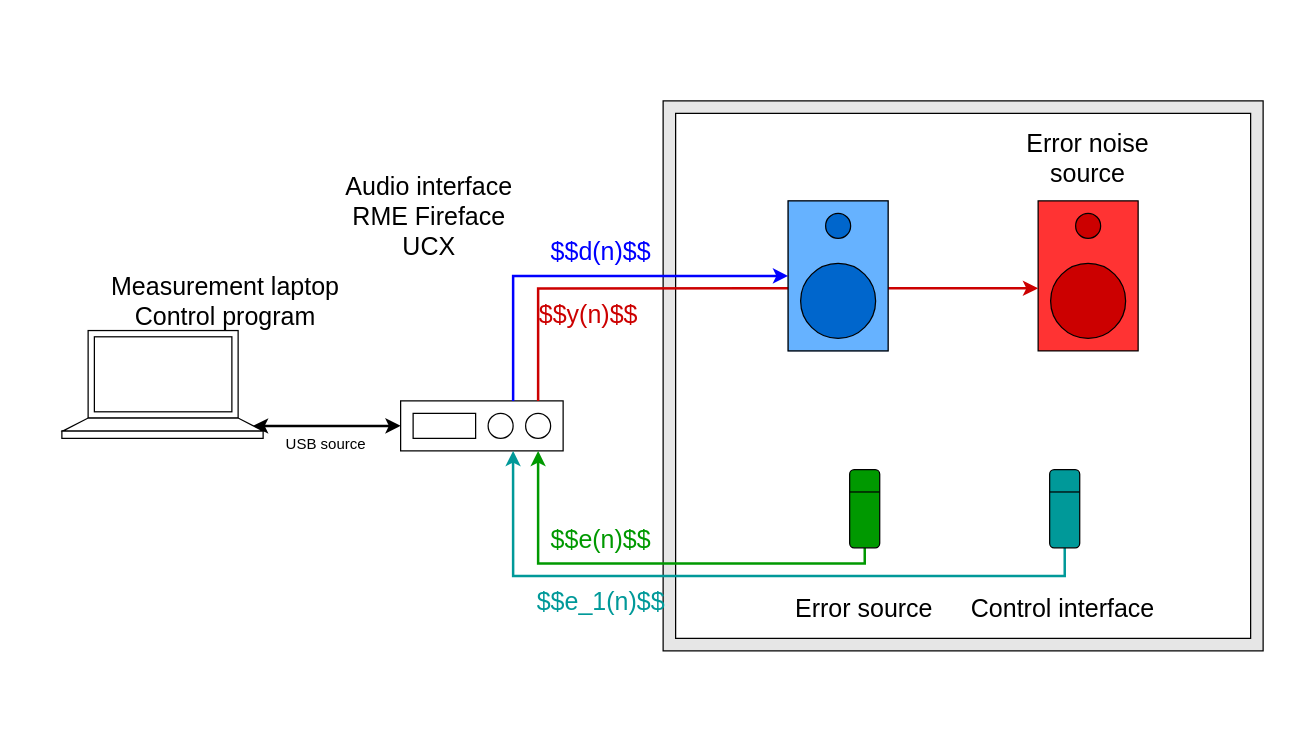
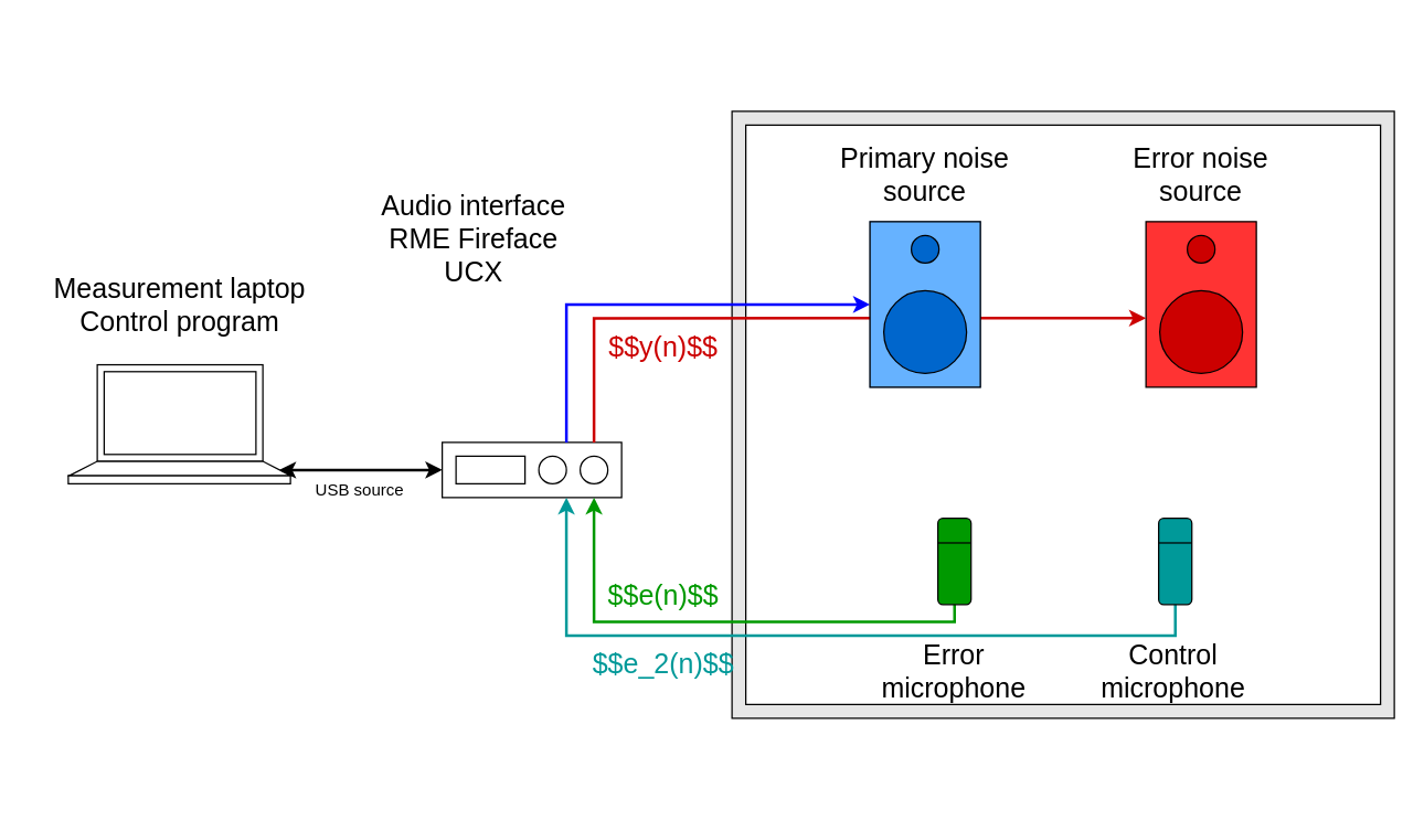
  <mxCell id="0" />
  <mxCell id="1" parent="0" />
  <mxCell id="2" value="" style="rounded=0;whiteSpace=wrap;html=1;fillColor=#E6E6E6;" parent="1" vertex="1"><mxGeometry x="530" y="80" width="480" height="440" as="geometry" /></mxCell>
  <mxCell id="3" value="" style="rounded=0;whiteSpace=wrap;html=1;fillColor=#FFFFFF;" parent="1" vertex="1"><mxGeometry x="540" y="90" width="460" height="420" as="geometry" /></mxCell>
  <mxCell id="4" value="" style="group;fillColor=#dae8fc;strokeColor=#6c8ebf;container=0;" parent="1" vertex="1" connectable="0"><mxGeometry x="630" y="160" width="80" height="120" as="geometry" /></mxCell>
  <mxCell id="5" value="" style="group;fillColor=#FF3333;container=0;" parent="1" vertex="1" connectable="0"><mxGeometry x="830" y="160" width="80" height="120" as="geometry" /></mxCell>
  <mxCell id="6" value="" style="rounded=0;whiteSpace=wrap;html=1;" parent="1" vertex="1"><mxGeometry x="320" y="320" width="130" height="40" as="geometry" /></mxCell>
  <mxCell id="7" value="" style="rounded=0;whiteSpace=wrap;html=1;" parent="1" vertex="1"><mxGeometry x="330" y="330" width="50" height="20" as="geometry" /></mxCell>
  <mxCell id="8" value="" style="ellipse;whiteSpace=wrap;html=1;aspect=fixed;" parent="1" vertex="1"><mxGeometry x="390" y="330" width="20" height="20" as="geometry" /></mxCell>
  <mxCell id="9" value="" style="ellipse;whiteSpace=wrap;html=1;aspect=fixed;" parent="1" vertex="1"><mxGeometry x="420" y="330" width="20" height="20" as="geometry" /></mxCell>
+ <mxCell id="10" value="&lt;font style=&quot;font-size: 20px;&quot;&gt;Primary noise source&lt;/font&gt;" style="text;html=1;strokeColor=none;fillColor=none;align=center;verticalAlign=middle;whiteSpace=wrap;rounded=0;" parent="1" vertex="1"><mxGeometry x="590" y="110" width="160" height="30" as="geometry" /></mxCell>
  <mxCell id="11" value="&lt;font style=&quot;font-size: 20px;&quot;&gt;Error noise source&lt;/font&gt;" style="text;html=1;strokeColor=none;fillColor=none;align=center;verticalAlign=middle;whiteSpace=wrap;rounded=0;" parent="1" vertex="1"><mxGeometry x="790" y="110" width="160" height="30" as="geometry" /></mxCell>
- <mxCell id="12" value="&lt;font style=&quot;font-size: 20px;&quot;&gt;Error source&lt;br&gt;&lt;/font&gt;" style="text;html=1;strokeColor=none;fillColor=none;align=center;verticalAlign=middle;whiteSpace=wrap;rounded=0;" parent="1" vertex="1"><mxGeometry x="616.25" y="470" width="150" height="30" as="geometry" /></mxCell>
- <mxCell id="13" value="&lt;font style=&quot;font-size: 20px;&quot;&gt;Control interface&lt;br&gt;&lt;/font&gt;" style="text;html=1;strokeColor=none;fillColor=none;align=center;verticalAlign=middle;whiteSpace=wrap;rounded=0;" parent="1" vertex="1"><mxGeometry x="770" y="470" width="160" height="30" as="geometry" /></mxCell>
+ <mxCell id="12" value="&lt;font style=&quot;font-size: 20px;&quot;&gt;Error microphone&lt;br&gt;&lt;/font&gt;" style="text;html=1;strokeColor=none;fillColor=none;align=center;verticalAlign=middle;whiteSpace=wrap;rounded=0;" parent="1" vertex="1"><mxGeometry x="616.25" y="470" width="150" height="30" as="geometry" /></mxCell>
+ <mxCell id="13" value="&lt;font style=&quot;font-size: 20px;&quot;&gt;Control microphone&lt;br&gt;&lt;/font&gt;" style="text;html=1;strokeColor=none;fillColor=none;align=center;verticalAlign=middle;whiteSpace=wrap;rounded=0;" parent="1" vertex="1"><mxGeometry x="770" y="470" width="160" height="30" as="geometry" /></mxCell>
  <mxCell id="14" value="" style="rounded=0;whiteSpace=wrap;html=1;rotation=90;fillColor=#FF3333;" parent="1" vertex="1"><mxGeometry x="810" y="180" width="120" height="80" as="geometry" /></mxCell>
  <mxCell id="15" value="" style="ellipse;whiteSpace=wrap;html=1;aspect=fixed;fillColor=#CC0000;" parent="1" vertex="1"><mxGeometry x="840" y="210" width="60" height="60" as="geometry" /></mxCell>
  <mxCell id="16" value="" style="ellipse;whiteSpace=wrap;html=1;aspect=fixed;fillColor=#CC0000;" parent="1" vertex="1"><mxGeometry x="860" y="170" width="20" height="20" as="geometry" /></mxCell>
  <mxCell id="17" style="edgeStyle=orthogonalEdgeStyle;rounded=0;orthogonalLoop=1;jettySize=auto;html=1;entryX=0.846;entryY=1;entryDx=0;entryDy=0;entryPerimeter=0;strokeWidth=2;strokeColor=#009900;" parent="1" source="18" target="6" edge="1"><mxGeometry relative="1" as="geometry"><Array as="points"><mxPoint x="691" y="450" /><mxPoint x="430" y="450" /></Array></mxGeometry></mxCell>
  <mxCell id="18" value="" style="rounded=1;whiteSpace=wrap;html=1;rotation=90;movable=1;resizable=1;rotatable=1;deletable=1;editable=1;locked=0;connectable=1;fillColor=#009900;" parent="1" vertex="1"><mxGeometry x="660.005" y="394.229" width="62.5" height="24.053" as="geometry" /></mxCell>
  <mxCell id="19" value="" style="endArrow=none;html=1;rounded=0;entryX=0.286;entryY=0;entryDx=0;entryDy=0;entryPerimeter=0;exitX=0.286;exitY=0.994;exitDx=0;exitDy=0;exitPerimeter=0;movable=1;resizable=1;rotatable=1;deletable=1;editable=1;locked=0;connectable=1;" parent="1" source="18" target="18" edge="1"><mxGeometry width="50" height="50" relative="1" as="geometry"><mxPoint x="683.135" y="374.809" as="sourcePoint" /><mxPoint x="733.135" y="300.801" as="targetPoint" /></mxGeometry></mxCell>
  <mxCell id="20" style="edgeStyle=orthogonalEdgeStyle;rounded=0;orthogonalLoop=1;jettySize=auto;html=1;entryX=0.692;entryY=1;entryDx=0;entryDy=0;entryPerimeter=0;strokeWidth=2;strokeColor=#009999;" parent="1" source="21" target="6" edge="1"><mxGeometry relative="1" as="geometry"><Array as="points"><mxPoint x="851" y="460" /><mxPoint x="410" y="460" /></Array></mxGeometry></mxCell>
  <mxCell id="21" value="" style="rounded=1;whiteSpace=wrap;html=1;rotation=90;movable=1;resizable=1;rotatable=1;deletable=1;editable=1;locked=0;connectable=1;fillColor=#009999;" parent="1" vertex="1"><mxGeometry x="819.995" y="394.229" width="62.5" height="24.053" as="geometry" /></mxCell>
  <mxCell id="22" value="" style="endArrow=none;html=1;rounded=0;entryX=0.286;entryY=0;entryDx=0;entryDy=0;entryPerimeter=0;exitX=0.286;exitY=0.994;exitDx=0;exitDy=0;exitPerimeter=0;movable=1;resizable=1;rotatable=1;deletable=1;editable=1;locked=0;connectable=1;" parent="1" source="21" target="21" edge="1"><mxGeometry width="50" height="50" relative="1" as="geometry"><mxPoint x="843.125" y="374.809" as="sourcePoint" /><mxPoint x="893.125" y="300.801" as="targetPoint" /></mxGeometry></mxCell>
  <mxCell id="23" value="" style="endArrow=classic;html=1;rounded=0;entryX=0.5;entryY=1;entryDx=0;entryDy=0;strokeWidth=2;strokeColor=#0000FF;" parent="1" target="28" edge="1"><mxGeometry width="50" height="50" relative="1" as="geometry"><mxPoint x="410" y="320" as="sourcePoint" /><mxPoint x="460" y="270" as="targetPoint" /><Array as="points"><mxPoint x="410" y="300" /><mxPoint x="410" y="220" /><mxPoint x="610" y="220" /></Array></mxGeometry></mxCell>
  <mxCell id="24" value="" style="endArrow=classic;html=1;rounded=0;strokeWidth=2;strokeColor=#CC0000;entryX=0.583;entryY=1;entryDx=0;entryDy=0;entryPerimeter=0;" parent="1" target="14" edge="1"><mxGeometry width="50" height="50" relative="1" as="geometry"><mxPoint x="430" y="320" as="sourcePoint" /><mxPoint x="519.615" y="190" as="targetPoint" /><Array as="points"><mxPoint x="430" y="310" /><mxPoint x="430" y="230" /></Array></mxGeometry></mxCell>
  <mxCell id="25" value="" style="endArrow=classic;startArrow=classic;html=1;rounded=0;entryX=0;entryY=0.5;entryDx=0;entryDy=0;strokeWidth=2;exitX=0.949;exitY=0.614;exitDx=0;exitDy=0;exitPerimeter=0;" parent="1" source="39" target="6" edge="1"><mxGeometry width="50" height="50" relative="1" as="geometry"><mxPoint x="230" y="340" as="sourcePoint" /><mxPoint x="280" y="290" as="targetPoint" /></mxGeometry></mxCell>
  <mxCell id="26" value="&lt;font style=&quot;font-size: 20px;&quot;&gt;Audio interface RME Fireface UCX&lt;/font&gt;" style="text;html=1;strokeColor=none;fillColor=none;align=center;verticalAlign=middle;whiteSpace=wrap;rounded=0;" parent="1" vertex="1"><mxGeometry x="262.5" y="157" width="160" height="30" as="geometry" /></mxCell>
- <mxCell id="27" value="&lt;div style=&quot;font-size: 20px;&quot;&gt;&lt;font style=&quot;font-size: 20px;&quot;&gt;Measurement laptop&lt;/font&gt;&lt;/div&gt;&lt;div style=&quot;font-size: 20px;&quot;&gt;&lt;font style=&quot;font-size: 20px;&quot;&gt;Control program&lt;font style=&quot;font-size: 20px;&quot;&gt;&lt;br&gt;&lt;/font&gt;&lt;/font&gt;&lt;/div&gt;" style="text;html=1;strokeColor=none;fillColor=none;align=center;verticalAlign=middle;whiteSpace=wrap;rounded=0;" parent="1" vertex="1"><mxGeometry x="70" y="225" width="220" height="30" as="geometry" /></mxCell>
+ <mxCell id="27" value="&lt;div style=&quot;font-size: 20px;&quot;&gt;&lt;font style=&quot;font-size: 20px;&quot;&gt;Measurement laptop&lt;/font&gt;&lt;/div&gt;&lt;div style=&quot;font-size: 20px;&quot;&gt;&lt;font style=&quot;font-size: 20px;&quot;&gt;Control program&lt;font style=&quot;font-size: 20px;&quot;&gt;&lt;br&gt;&lt;/font&gt;&lt;/font&gt;&lt;/div&gt;" style="text;html=1;strokeColor=none;fillColor=none;align=center;verticalAlign=middle;whiteSpace=wrap;rounded=0;" parent="1" vertex="1"><mxGeometry x="20" y="205" width="220" height="30" as="geometry" /></mxCell>
  <mxCell id="28" value="" style="rounded=0;whiteSpace=wrap;html=1;rotation=90;fillColor=#66B2FF;" parent="1" vertex="1"><mxGeometry x="610" y="180" width="120" height="80" as="geometry" /></mxCell>
  <mxCell id="29" value="" style="ellipse;whiteSpace=wrap;html=1;aspect=fixed;fillColor=#0066CC;" parent="1" vertex="1"><mxGeometry x="640" y="210" width="60" height="60" as="geometry" /></mxCell>
  <mxCell id="30" value="" style="ellipse;whiteSpace=wrap;html=1;aspect=fixed;fillColor=#0066CC;" parent="1" vertex="1"><mxGeometry x="660" y="170" width="20" height="20" as="geometry" /></mxCell>
- <mxCell id="31" value="&lt;font color=&quot;#0000ff&quot; style=&quot;font-size: 20px;&quot;&gt;$$d(n)$$&lt;/font&gt;" style="text;html=1;align=center;verticalAlign=middle;resizable=0;points=[];autosize=1;strokeColor=none;fillColor=none;" parent="1" vertex="1"><mxGeometry x="430" y="180" width="100" height="40" as="geometry" /></mxCell>
  <mxCell id="32" value="&lt;font color=&quot;#009900&quot; style=&quot;font-size: 20px;&quot;&gt;$$e(n)$$&lt;/font&gt;" style="text;html=1;align=center;verticalAlign=middle;resizable=0;points=[];autosize=1;strokeColor=none;fillColor=none;" parent="1" vertex="1"><mxGeometry x="430" y="410" width="100" height="40" as="geometry" /></mxCell>
- <mxCell id="33" value="&lt;font color=&quot;#009999&quot; style=&quot;font-size: 20px;&quot;&gt;$$e_1(n)$$&lt;/font&gt;" style="text;html=1;align=center;verticalAlign=middle;resizable=0;points=[];autosize=1;strokeColor=none;fillColor=none;" parent="1" vertex="1"><mxGeometry x="415" y="460" width="130" height="40" as="geometry" /></mxCell>
+ <mxCell id="33" value="&lt;font color=&quot;#009999&quot; style=&quot;font-size: 20px;&quot;&gt;$$e_2(n)$$&lt;/font&gt;" style="text;html=1;align=center;verticalAlign=middle;resizable=0;points=[];autosize=1;strokeColor=none;fillColor=none;" parent="1" vertex="1"><mxGeometry x="415" y="460" width="130" height="40" as="geometry" /></mxCell>
  <mxCell id="34" value="USB source" style="text;html=1;align=center;verticalAlign=middle;resizable=0;points=[];autosize=1;strokeColor=none;fillColor=none;" parent="1" vertex="1"><mxGeometry x="205" y="340" width="110" height="30" as="geometry" /></mxCell>
  <mxCell id="35" value="" style="group" parent="1" vertex="1" connectable="0"><mxGeometry x="49" y="263.74" width="161" height="86.26" as="geometry" /></mxCell>
  <mxCell id="36" value="" style="rounded=0;whiteSpace=wrap;html=1;" parent="35" vertex="1"><mxGeometry y="80.26" width="161" height="6" as="geometry" /></mxCell>
  <mxCell id="37" value="" style="rounded=0;whiteSpace=wrap;html=1;" parent="35" vertex="1"><mxGeometry x="21" width="120" height="70" as="geometry" /></mxCell>
  <mxCell id="38" value="" style="rounded=0;whiteSpace=wrap;html=1;" parent="35" vertex="1"><mxGeometry x="26" y="5" width="110" height="60" as="geometry" /></mxCell>
  <mxCell id="39" value="" style="shape=trapezoid;perimeter=trapezoidPerimeter;whiteSpace=wrap;html=1;fixedSize=1;size=20;" parent="35" vertex="1"><mxGeometry x="1" y="70" width="160" height="10.26" as="geometry" /></mxCell>
- <mxCell id="40" value="&lt;font color=&quot;#cc0000&quot; style=&quot;font-size: 20px;&quot;&gt;$$y(n)$$&lt;/font&gt;" style="text;html=1;align=center;verticalAlign=middle;resizable=0;points=[];autosize=1;strokeColor=none;fillColor=none;" parent="1" vertex="1"><mxGeometry x="420" y="230" width="100" height="40" as="geometry" /></mxCell>
+ <mxCell id="40" value="&lt;font color=&quot;#cc0000&quot; style=&quot;font-size: 20px;&quot;&gt;$$y(n)$$&lt;/font&gt;" style="text;html=1;align=center;verticalAlign=middle;resizable=0;points=[];autosize=1;strokeColor=none;fillColor=none;" parent="1" vertex="1"><mxGeometry x="430" y="230" width="100" height="40" as="geometry" /></mxCell>
  <mxCell id="41" value="" style="rounded=0;whiteSpace=wrap;html=1;strokeColor=none;" parent="1" vertex="1"><mxGeometry x="370" y="20" width="120" height="60" as="geometry" /></mxCell>
  <mxCell id="42" value="" style="rounded=0;whiteSpace=wrap;html=1;strokeColor=none;" parent="1" vertex="1"><mxGeometry x="390" y="520" width="120" height="60" as="geometry" /></mxCell>
